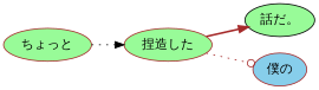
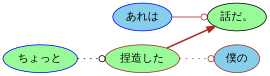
  digraph {
    fontname="IBM Plex Mono"
    rankdir=LR
    node [color=blue fillcolor=palegreen fontname="IBM Plex Mono" style=filled]
    edge [arrowhead=odot color=brown fontname="IBM Plex Mono" style=dotted]
+   n1 [fillcolor=skyblue label="あれは"]
    n2 [color=black label="話だ。"]
    n3 [color=brown fillcolor=skyblue label="僕の"]
    n4 [color=brown label="捏造した"]
-   n5 [color=brown label="ちょっと"]
+   n5 [label="ちょっと"]
+   n1 -> n2 [style=solid]
    n4 -> n2 [arrowhead=normal style=bold]
    n4 -> n3
-   n5 -> n4 [arrowhead=normal color=black]
+   n5 -> n4 [color=black]
  }
